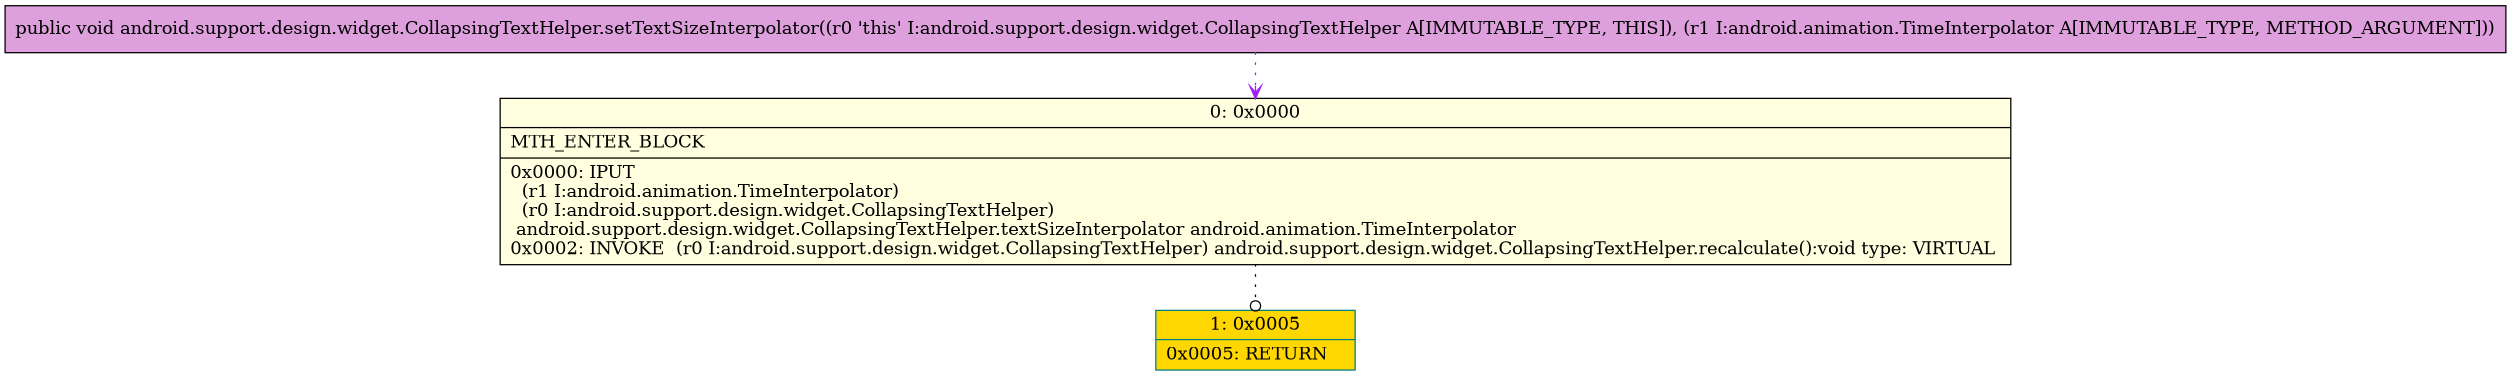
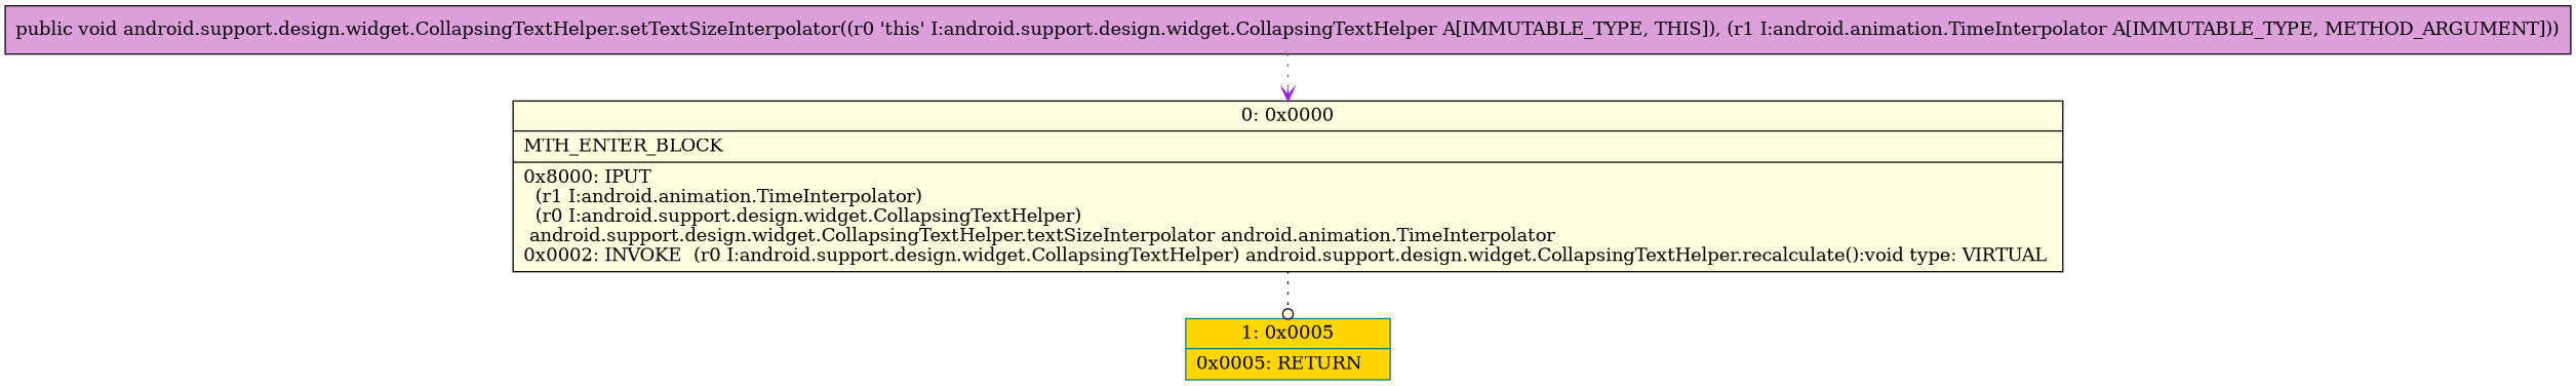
  digraph {
    node [shape=record style=filled color=black]
    edge [style=dotted]
-   n1 [label="{0\:\ 0x0000|MTH_ENTER_BLOCK\l|0x0000: IPUT  \l  (r1 I:android.animation.TimeInterpolator)\l  (r0 I:android.support.design.widget.CollapsingTextHelper)\l android.support.design.widget.CollapsingTextHelper.textSizeInterpolator android.animation.TimeInterpolator \l0x0002: INVOKE  (r0 I:android.support.design.widget.CollapsingTextHelper) android.support.design.widget.CollapsingTextHelper.recalculate():void type: VIRTUAL \l}" fillcolor=lightyellow]
+   n1 [label="{0\:\ 0x0000|MTH_ENTER_BLOCK\l|0x8000: IPUT  \l  (r1 I:android.animation.TimeInterpolator)\l  (r0 I:android.support.design.widget.CollapsingTextHelper)\l android.support.design.widget.CollapsingTextHelper.textSizeInterpolator android.animation.TimeInterpolator \l0x0002: INVOKE  (r0 I:android.support.design.widget.CollapsingTextHelper) android.support.design.widget.CollapsingTextHelper.recalculate():void type: VIRTUAL \l}" fillcolor=lightyellow]
    n2 [label="{1\:\ 0x0005|0x0005: RETURN   \l}" fillcolor=gold color=teal]
    n3 [label="{public void android.support.design.widget.CollapsingTextHelper.setTextSizeInterpolator((r0 'this' I:android.support.design.widget.CollapsingTextHelper A[IMMUTABLE_TYPE, THIS]), (r1 I:android.animation.TimeInterpolator A[IMMUTABLE_TYPE, METHOD_ARGUMENT])) }" fillcolor=plum]
    n1 -> n2 [color=black arrowhead=odot]
    n3 -> n1 [color=purple arrowhead=vee]
  }
